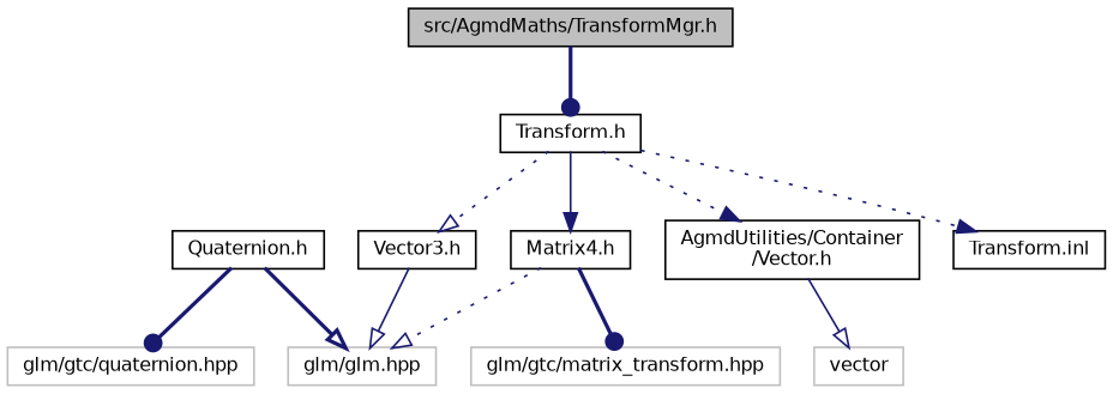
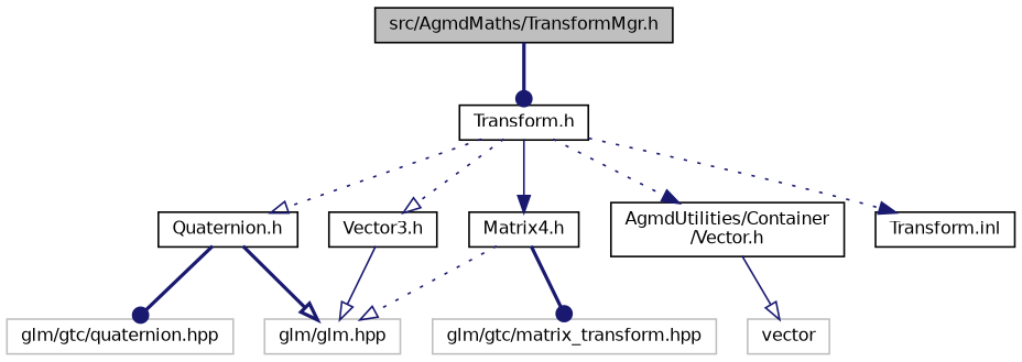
  digraph {
    node [color=black fillcolor=white fontname=Helvetica fontsize=10 shape=record style=filled]
    edge [arrowhead=onormal color=midnightblue fontname=Helvetica fontsize=10 labelfontname=Helvetica labelfontsize=10 style=dotted]
    n1 [fillcolor=grey75 fontcolor=black height=0.2 label="src/AgmdMaths/TransformMgr.h" width=0.4]
    n2 [height=0.2 label="Transform.h" width=0.4]
    n3 [height=0.2 label="Vector3.h" width=0.4]
    n4 [height=0.2 label="Quaternion.h" width=0.4]
    n5 [height=0.2 label="Matrix4.h" width=0.4]
    n6 [height=0.2 label="AgmdUtilities/Container\l/Vector.h" width=0.4]
    n7 [height=0.2 label="Transform.inl" width=0.4]
    n8 [color=grey75 height=0.2 label="glm/glm.hpp" width=0.4]
    n9 [color=grey75 height=0.2 label="glm/gtc/quaternion.hpp" width=0.4]
    n10 [color=grey75 height=0.2 label="glm/gtc/matrix_transform.hpp" width=0.4]
    n11 [color=grey75 height=0.2 label=vector width=0.4]
    n1 -> n2 [arrowhead=dot style=bold]
    n2 -> n3
+   n2 -> n4
    n2 -> n5 [arrowhead=normal style=solid]
    n2 -> n6 [arrowhead=normal]
    n2 -> n7 [arrowhead=normal]
    n3 -> n8 [style=solid]
    n4 -> n8 [style=bold]
    n4 -> n9 [arrowhead=dot style=bold]
    n5 -> n8
    n5 -> n10 [arrowhead=dot style=bold]
    n6 -> n11 [style=solid]
  }
